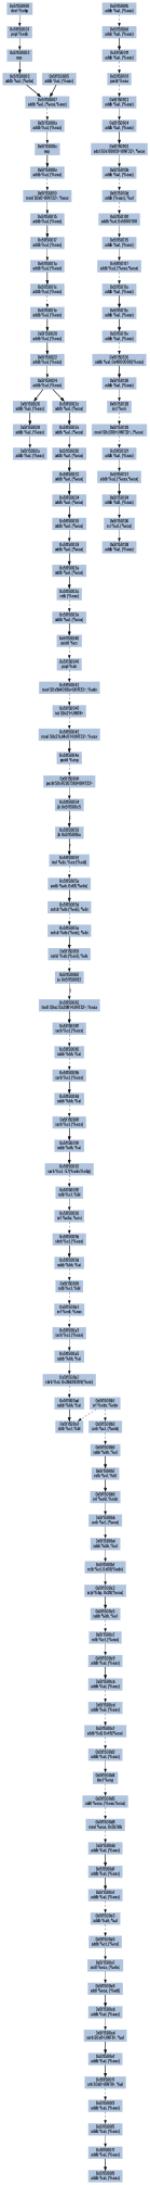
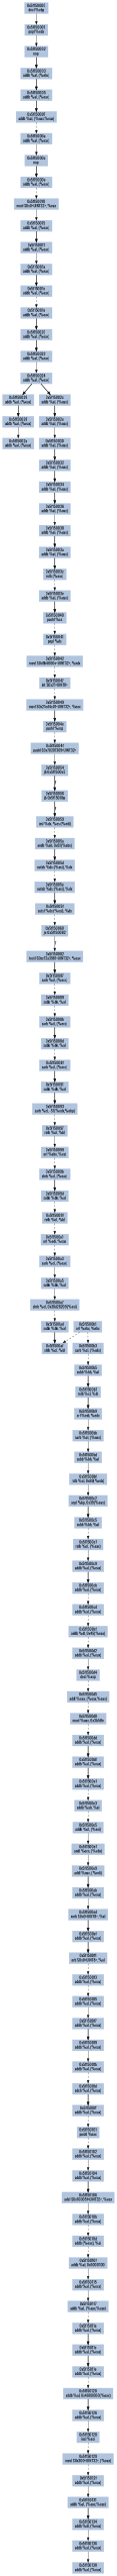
  digraph {
    fontname=Oswald
    node [color=lightsteelblue fillcolor=lightsteelblue fontname=Oswald shape=rectangle style=filled]
    edge [color="#000000" fontname=Oswald style=bold]
    n1 [label="0x5f150000\ndecl %ebp"]
    n2 [label="0x5f150001\npopl %edx"]
    n3 [label="0x5f150002\nnop "]
    n4 [label="0x5f150003\naddb %al, (%ebx)"]
    n5 [label="0x5f150005\naddb %al, (%eax)"]
    n6 [label="0x5f150007\naddb %al, (%eax,%eax)"]
    n7 [label="0x5f15000a\naddb %al, (%eax)"]
    n8 [label="0x5f15000c\nnop "]
    n9 [label="0x5f15000e\naddb %al, (%eax)"]
    n10 [label="0x5f150010\nmovl $0x0<UINT32>, %eax"]
    n11 [label="0x5f150015\naddb %al, (%eax)"]
    n12 [label="0x5f150017\naddb %al, (%eax)"]
    n13 [label="0x5f15001a\naddb %al, (%eax)"]
    n14 [label="0x5f15001c\naddb %al, (%eax)"]
    n15 [label="0x5f15001e\naddb %al, (%eax)"]
    n16 [label="0x5f150020\naddb %al, (%eax)"]
    n17 [label="0x5f150022\naddb %al, (%eax)"]
    n18 [label="0x5f150024\naddb %al, (%eax)"]
    n19 [label="0x5f150026\naddb %al, (%eax)"]
    n20 [label="0x5f15002c\naddb %al, (%eax)"]
    n21 [label="0x5f150028\naddb %al, (%eax)"]
    n22 [label="0x5f15002a\naddb %al, (%eax)"]
    n23 [label="0x5f15002e\naddb %al, (%eax)"]
    n24 [label="0x5f150030\naddb %al, (%eax)"]
    n25 [label="0x5f150032\naddb %al, (%eax)"]
    n26 [label="0x5f150034\naddb %al, (%eax)"]
    n27 [label="0x5f150036\naddb %al, (%eax)"]
    n28 [label="0x5f150038\naddb %al, (%eax)"]
    n29 [label="0x5f15003a\naddb %al, (%eax)"]
    n30 [label="0x5f15003c\nrolb (%eax)"]
    n31 [label="0x5f15003e\naddb %al, (%eax)"]
    n32 [label="6x5f150040\npushl %cs"]
    n33 [label="0x5f150041\npopl %ds"]
    n34 [label="0x5f150042\nmovl $0x9b4000e<UINT32>, %edx"]
    n35 [label="0x5f150047\nint $0x21<UINT8>"]
    n36 [label="0x5f150049\nmovl $0x21cd4c01<UINT32>, %eax"]
    n37 [label="0x5f15004e\npushl %esp"]
    n38 [label="0x5f15004f\npushl $0x70207369<UINT32>"]
    n39 [label="0x5f150054\njb 0x5f1500c5"]
    n40 [label="0x5f150056\njb 0x5f1500ba"]
    n41 [label="0x5f150059\ninsl %dx, %es:(%edi)"]
    n42 [label="0x5f15005a\nandb %ah, 0x61(%ebx)"]
    n43 [label="0x5f15005d\noutsb %ds:(%esi), %dx"]
    n44 [label="0x5f15005e\noutsb %ds:(%esi), %dx"]
    n45 [label="0x5f15005f\noutsl %ds:(%esi), %dx"]
    n46 [label="0x5f150060\nje 0x5f150082"]
    n47 [label="0x5f150082\ntestl $0xc72a3981<UINT32>, %eax"]
    n48 [label="0x5f150087\nsarb %cl, (%ecx)"]
    n49 [label="0x5f150089\nsubb %bh, %al"]
    n50 [label="0x5f15008b\nsarb %cl, (%ecx)"]
    n51 [label="0x5f15008d\nsubb %bh, %al"]
    n52 [label="0x5f15008f\nsarb %cl, (%ecx)"]
    n53 [label="0x5f150091\nsubb %dh, %al"]
    n54 [label="0x5f150093\nsarb %cl, -57(%edx,%ebp)"]
    n55 [label="0x5f150097\nrolb %cl, %bl"]
    n56 [label="0x5f150099\norl %ebx, %esi"]
    n57 [label="0x5f15009b\nshrb %cl, (%eax)"]
    n58 [label="0x5f15009d\nsubb %bh, %al"]
    n59 [label="0x5f15009f\nrolb %cl, %bl"]
    n60 [label="0x5f1500a1\norl %edi, %eax"]
    n61 [label="0x5f1500a3\nsarb %cl, (%eax)"]
    n62 [label="0x5f1500a5\nsubb %bh, %al"]
    n63 [label="0x5f1500a7\nshrb %cl, 0x38d28209(%esi)"]
    n64 [label="0x5f1500ad\nsubb %bh, %al"]
    n65 [label="0x5f1500af\nshlb %cl, %bl"]
    n66 [label="0x5f1500b1\norl %ebx, %ebx"]
    n67 [label="0x5f1500b3\nsarb %cl, (%edx)"]
    n68 [label="0x5f1500b5\nsubb %bh, %al"]
    n69 [label="0x5f1500b7\nrolb %cl, %bl"]
    n70 [label="0x5f1500b9\norl %edi, %edx"]
    n71 [label="0x5f1500bb\nsarb %cl, (%eax)"]
    n72 [label="0x5f1500bd\nsubb %bh, %al"]
    n73 [label="0x5f1500bf\nrclb %cl, 0x69(%edx)"]
    n74 [label="0x5f1500c2\narpl %bp, 0x39(%eax)"]
    n75 [label="0x5f1500c5\nsubb %bh, %al"]
    n76 [label="0x5f1500c7\nrolb %cl, (%eax)"]
    n77 [label="0x5f1500c9\naddb %al, (%eax)"]
    n78 [label="0x5f1500cb\naddb %al, (%eax)"]
    n79 [label="0x5f1500cd\naddb %al, (%eax)"]
    n80 [label="0x5f1500cf\naddb %dl, 0x45(%eax)"]
    n81 [label="0x5f1500d2\naddb %al, (%eax)"]
    n82 [label="0x5f1500d4\ndecl %esp"]
    n83 [label="0x5f1500d5\naddl %eax, (%eax,%eax)"]
    n84 [label="0x5f1500d8\nmovl %eax, 0x3b7dfe"]
    n85 [label="0x5f1500dd\naddb %al, (%eax)"]
    n86 [label="0x5f1500df\naddb %al, (%eax)"]
    n87 [label="0x5f1500e1\naddb %al, (%eax)"]
    n88 [label="0x5f1500e3\naddb %ah, %al"]
    n89 [label="0x5f1500e5\naddb %cl, (%esi)"]
    n90 [label="0x5f1500e7\nandl %ecx, (%ebx)"]
    n91 [label="0x5f1500e9\naddl %eax, (%edi)"]
    n92 [label="0x5f1500eb\naddb %al, (%eax)"]
    n93 [label="0x5f1500ed\nxorb $0x0<UINT8>, %al"]
    n94 [label="0x5f1500ef\naddb %al, (%eax)"]
    n95 [label="0x5f1500f1\norb $0x0<UINT8>, %al"]
    n96 [label="0x5f1500f3\naddb %al, (%eax)"]
    n97 [label="0x5f1500f5\naddb %al, (%eax)"]
    n98 [label="0x5f1500f7\naddb %al, (%eax)"]
    n99 [label="0x5f1500f9\naddb %al, (%eax)"]
    n100 [label="0x5f1500fb\naddb %al, (%eax)"]
    n101 [label="0x5f1500fd\nadcb %al, (%eax)"]
    n102 [label="0x5f1500ff\naddb %al, (%eax)"]
    n103 [label="0x5f150101\npushl %eax"]
    n104 [label="0x5f150102\naddb %al, (%eax)"]
    n105 [label="0x5f150104\naddb %al, (%eax)"]
    n106 [label="0x5f150106\nadcl $0x10005f<UINT32>, %eax"]
    n107 [label="0x5f15010b\naddb %al, (%eax)"]
    n108 [label="0x5f15010d\naddb (%eax), %al"]
    n109 [label="0x5f15010f\naddb %al, 0x5000100"]
    n110 [label="0x5f150115\naddb %al, (%ecx)"]
    n111 [label="0x5f150117\naddb %al, (%eax,%eax)"]
    n112 [label="0x5f15011a\naddb %al, (%eax)"]
    n113 [label="0x5f15011c\naddb %al, (%eax)"]
    n114 [label="0x5f15011e\naddb %al, (%eax)"]
    n115 [label="0x5f150120\naddb %al, 0x4000000(%eax)"]
    n116 [label="0x5f150126\naddb %al, (%eax)"]
    n117 [label="0x5f150128\nincl %esi"]
    n118 [label="0x5f150129\nmovl $0x300<UINT32>, (%eax)"]
    n119 [label="0x5f15012f\naddb %al, (%eax)"]
    n120 [label="0x5f150131\naddb %al, (%eax,%eax)"]
    n121 [label="0x5f150134\naddb %dl, (%eax)"]
-   n122 [label="0x5f150136\nesi %al, (%eax)"]
+   n122 [label="0x5f150136\naddb %al, (%eax)"]
    n123 [label="0x5f150138\naddb %al, (%eax)"]
    n1 -> n2 [style=solid]
    n2 -> n3 [style=solid]
    n3 -> n4
-   n4 -> n6
+   n4 -> n5
    n5 -> n6
    n6 -> n7 [style=dashed]
    n7 -> n8 [style=solid]
    n8 -> n9
    n9 -> n10 [style=dashed]
    n10 -> n11 [style=solid]
    n11 -> n12
    n12 -> n13 [style=solid]
    n13 -> n14
    n14 -> n15 [style=dashed]
    n15 -> n16
    n16 -> n17
    n17 -> n18 [style=solid]
    n18 -> n19
    n18 -> n20
    n19 -> n21
    n20 -> n23
    n21 -> n22 [style=solid]
    n23 -> n24 [style=solid]
    n24 -> n25
    n25 -> n26
    n26 -> n27
    n27 -> n28 [style=solid]
    n28 -> n29
    n29 -> n30
    n30 -> n31 [style=dashed]
    n31 -> n32
    n32 -> n33 [style=dashed]
    n33 -> n34 [style=dashed]
    n34 -> n35 [style=dashed]
    n35 -> n36 [style=dashed]
    n36 -> n37
    n37 -> n38 [style=dashed]
    n38 -> n39 [style=solid]
    n39 -> n40 [label=F]
    n40 -> n41 [label=F]
    n41 -> n42 [style=dashed]
    n42 -> n43
    n43 -> n44 [style=dashed]
    n44 -> n45
    n45 -> n46 [style=dashed]
    n46 -> n47 [label=T style=solid]
    n47 -> n48
    n48 -> n49 [style=dashed]
    n49 -> n50 [style=dashed]
    n50 -> n51
    n51 -> n52 [style=dashed]
    n52 -> n53
    n53 -> n54
    n54 -> n55 [style=dashed]
    n55 -> n56 [style=solid]
    n56 -> n57 [style=dashed]
    n57 -> n58
    n58 -> n59 [style=dashed]
    n59 -> n60 [style=dashed]
    n60 -> n61 [style=dashed]
    n61 -> n62 [style=solid]
    n62 -> n63 [style=solid]
    n63 -> n64 [style=dashed]
    n64 -> n65
    n66 -> n65 [style=dashed]
    n66 -> n67 [style=dashed]
    n67 -> n68 [style=dashed]
    n68 -> n69
    n69 -> n70
    n70 -> n71 [style=solid]
    n71 -> n72 [style=solid]
    n72 -> n73 [style=solid]
    n73 -> n74 [style=solid]
    n74 -> n75
    n75 -> n76 [style=dashed]
    n76 -> n77 [style=solid]
    n77 -> n78
    n78 -> n79 [style=dashed]
    n79 -> n80 [style=dashed]
    n80 -> n81 [style=dashed]
    n81 -> n82 [style=solid]
    n82 -> n83 [style=dashed]
    n83 -> n84 [style=dashed]
    n84 -> n85 [style=dashed]
    n85 -> n86
    n86 -> n87
    n87 -> n88 [style=dashed]
    n88 -> n89 [style=dashed]
    n89 -> n90 [style=solid]
    n90 -> n91 [style=solid]
    n91 -> n92
    n92 -> n93 [style=solid]
    n93 -> n94
    n94 -> n95
    n95 -> n96 [style=dashed]
    n96 -> n97 [style=dashed]
    n97 -> n98 [style=solid]
    n98 -> n99
+   n99 -> n100 [style=solid]
    n100 -> n101 [style=dashed]
    n101 -> n102
    n102 -> n103 [style=dashed]
    n103 -> n104 [style=dashed]
    n104 -> n105 [style=solid]
    n105 -> n106
    n106 -> n107 [style=solid]
    n107 -> n108 [style=dashed]
    n108 -> n109 [style=dashed]
    n109 -> n110 [style=solid]
    n110 -> n111 [style=solid]
    n111 -> n112 [style=dashed]
    n112 -> n113
    n113 -> n114
    n114 -> n115 [style=dashed]
    n115 -> n116
    n116 -> n117 [style=solid]
    n117 -> n118 [style=dashed]
    n118 -> n119 [style=dashed]
    n119 -> n120 [style=solid]
    n120 -> n121
    n121 -> n122 [style=solid]
    n122 -> n123 [style=solid]
  }
